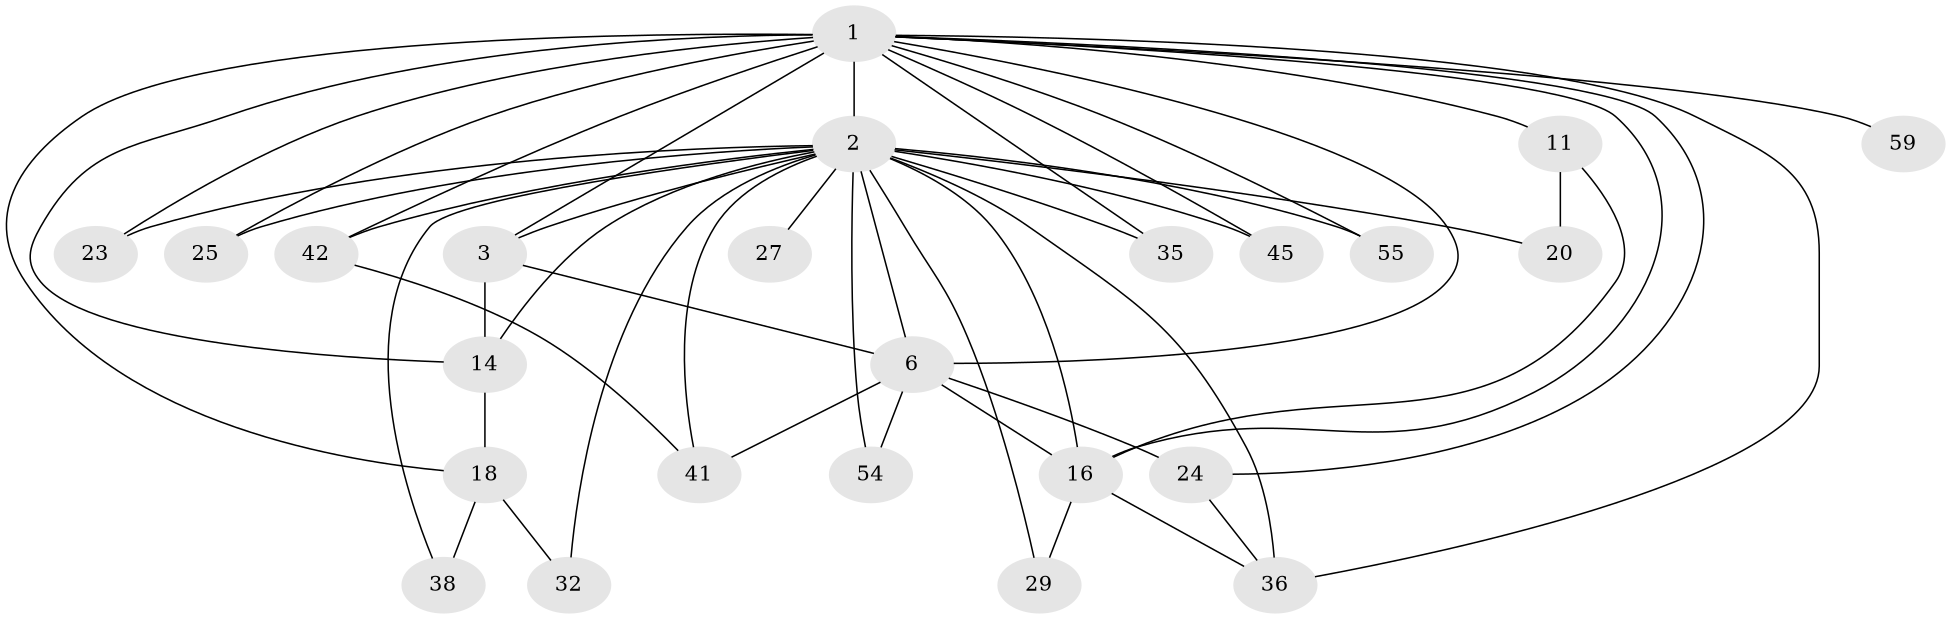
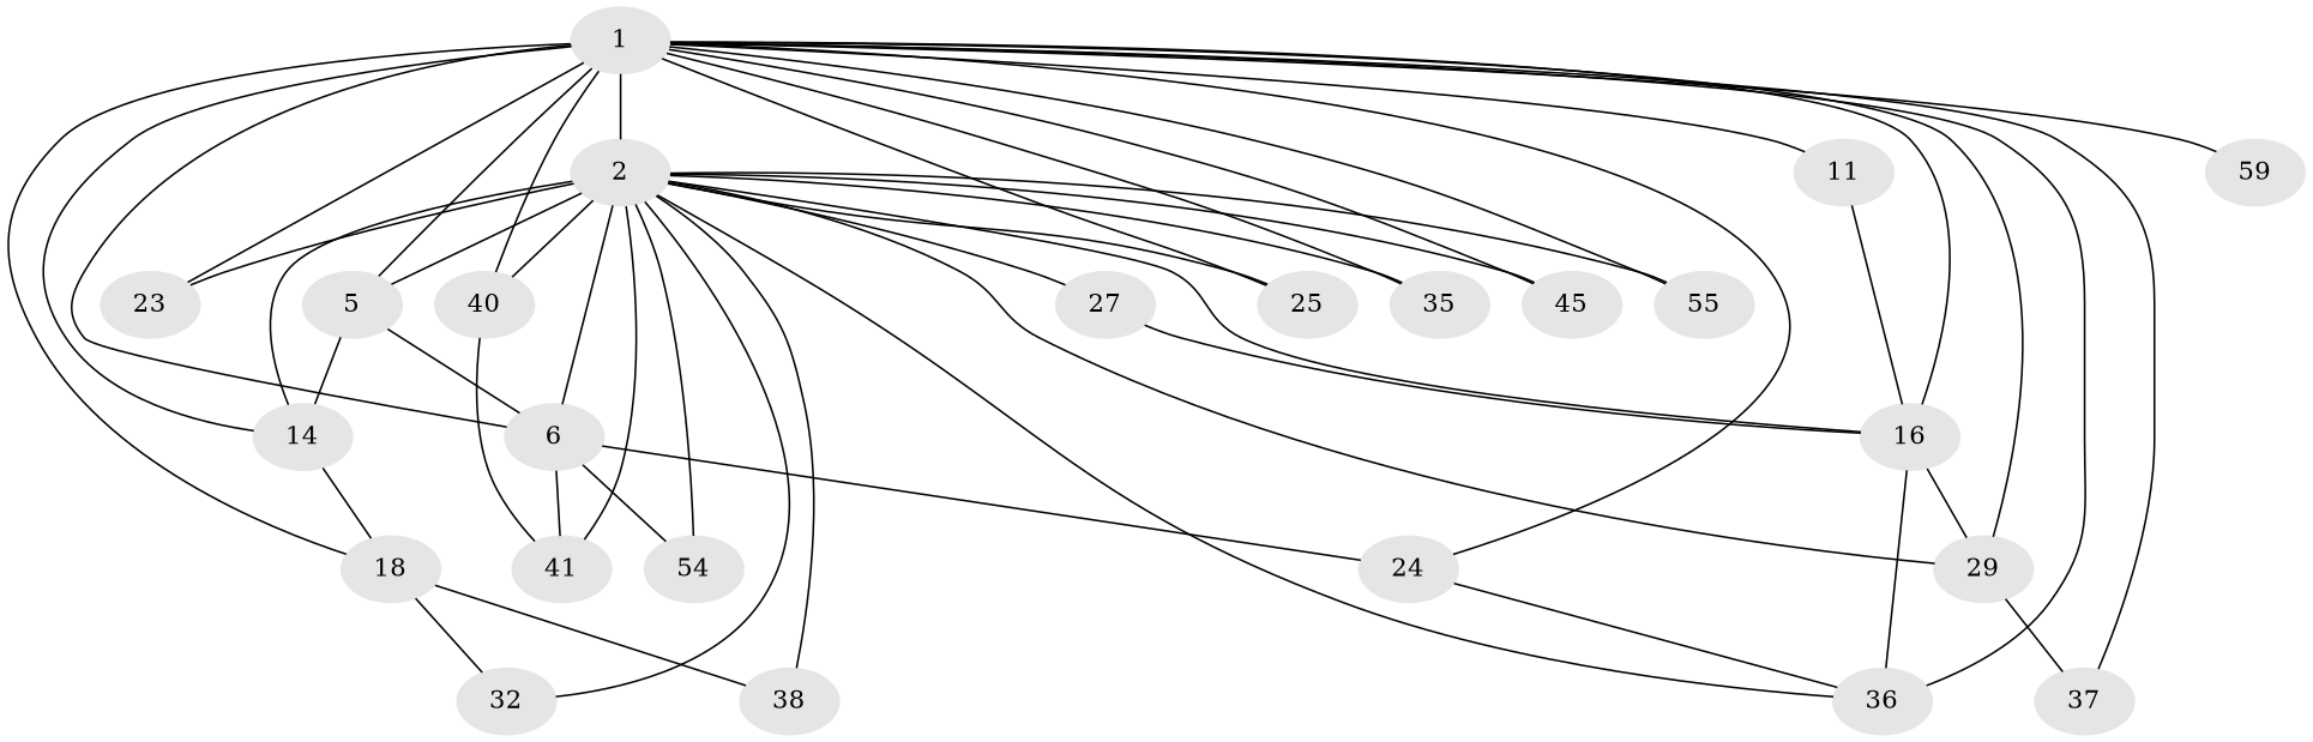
  graph {
    node [color=gray90 style=filled]
    1 [super="+8+10"]
    2 [super="+6+63+9+4+5+26"]
-   3 [super="+15+53+28"]
+   3 [super="+15+53+28" label=5]
    n4 [label=6 super="+12+42+44"]
    11
    14
    16 [super="+60+47+31+19"]
    18
    23
    24 [super="+65"]
    25 [super="+30"]
    29
    35 [super="+62"]
    36 [super="+57+61+51"]
-   40 [label=42]
+   37
+   40
    45
    55
    59
    27
-   20
    32
    38
    41
    54
    1 -- 2 [weight=18]
    1 -- 3 [weight=4]
    1 -- n4 [weight=5]
    1 -- 11
    1 -- 14
    1 -- 16 [weight=3]
    1 -- 18
    1 -- 23
    1 -- 24
    1 -- 25 [weight=2]
+   1 -- 29
    1 -- 35
    1 -- 36 [weight=2]
+   1 -- 37
    1 -- 40
    1 -- 45
    1 -- 55
    1 -- 59
    2 -- 3 [weight=9]
    2 -- n4 [weight=7]
    2 -- 14
    2 -- 16
    2 -- 23
    2 -- 25 [weight=2]
    2 -- 29
    2 -- 35 [weight=2]
    2 -- 36
    2 -- 40
    2 -- 45
    2 -- 55
    2 -- 27 [weight=2]
-   2 -- 20
    2 -- 32
    2 -- 38
    2 -- 41 [weight=3]
    2 -- 54
    3 -- n4
    3 -- 14
-   n4 -- 16
+   27 -- 16
    n4 -- 24 [weight=2]
    n4 -- 41
    n4 -- 54
    11 -- 16
-   11 -- 20
    14 -- 18
    16 -- 29
    16 -- 36
    18 -- 32
    18 -- 38
    24 -- 36
+   29 -- 37
    40 -- 41
  }
